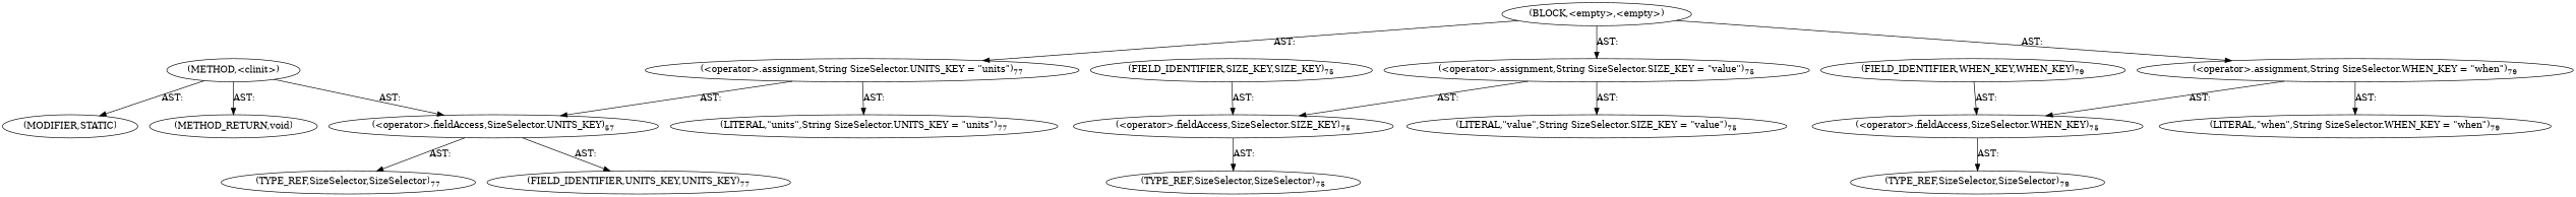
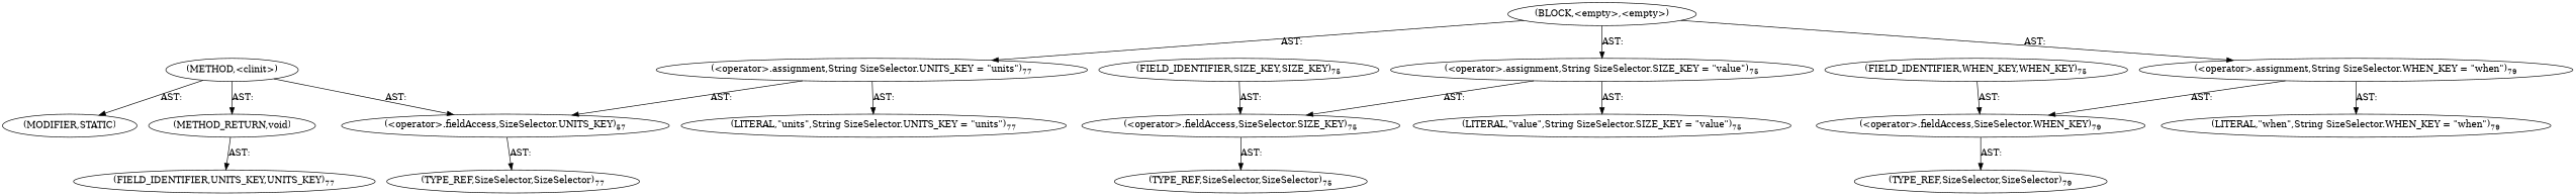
  digraph {
    n1 [label=<(METHOD,&lt;clinit&gt;)>]
    n2 [label=<(MODIFIER,STATIC)>]
    n3 [label=<(METHOD_RETURN,void)>]
    n4 [label=<(&lt;operator&gt;.fieldAccess,SizeSelector.UNITS_KEY)<SUB>57</SUB>>]
    n5 [label=<(BLOCK,&lt;empty&gt;,&lt;empty&gt;)>]
    n6 [label=<(&lt;operator&gt;.assignment,String SizeSelector.SIZE_KEY = &quot;value&quot;)<SUB>75</SUB>>]
    n7 [label=<(&lt;operator&gt;.assignment,String SizeSelector.UNITS_KEY = &quot;units&quot;)<SUB>77</SUB>>]
    n8 [label=<(&lt;operator&gt;.assignment,String SizeSelector.WHEN_KEY = &quot;when&quot;)<SUB>79</SUB>>]
    n9 [label=<(&lt;operator&gt;.fieldAccess,SizeSelector.SIZE_KEY)<SUB>75</SUB>>]
    n10 [label=<(LITERAL,&quot;value&quot;,String SizeSelector.SIZE_KEY = &quot;value&quot;)<SUB>75</SUB>>]
    n11 [label=<(LITERAL,&quot;units&quot;,String SizeSelector.UNITS_KEY = &quot;units&quot;)<SUB>77</SUB>>]
-   n12 [label=<(&lt;operator&gt;.fieldAccess,SizeSelector.WHEN_KEY)<SUB>75</SUB>>]
+   n12 [label=<(&lt;operator&gt;.fieldAccess,SizeSelector.WHEN_KEY)<SUB>79</SUB>>]
    n13 [label=<(LITERAL,&quot;when&quot;,String SizeSelector.WHEN_KEY = &quot;when&quot;)<SUB>79</SUB>>]
    n14 [label=<(TYPE_REF,SizeSelector,SizeSelector)<SUB>75</SUB>>]
    n15 [label=<(FIELD_IDENTIFIER,SIZE_KEY,SIZE_KEY)<SUB>75</SUB>>]
    n16 [label=<(TYPE_REF,SizeSelector,SizeSelector)<SUB>77</SUB>>]
    n17 [label=<(FIELD_IDENTIFIER,UNITS_KEY,UNITS_KEY)<SUB>77</SUB>>]
    n18 [label=<(TYPE_REF,SizeSelector,SizeSelector)<SUB>79</SUB>>]
-   n19 [label=<(FIELD_IDENTIFIER,WHEN_KEY,WHEN_KEY)<SUB>79</SUB>>]
+   n19 [label=<(FIELD_IDENTIFIER,WHEN_KEY,WHEN_KEY)<SUB>75</SUB>>]
    n1 -> n2 [label="AST: "]
    n1 -> n3 [label="AST: "]
    n1 -> n4 [label="AST: "]
    n4 -> n16 [label="AST: "]
-   n4 -> n17 [label="AST: "]
+   n3 -> n17 [label="AST: "]
    n5 -> n6 [label="AST: "]
    n5 -> n7 [label="AST: "]
    n5 -> n8 [label="AST: "]
    n6 -> n9 [label="AST: "]
    n6 -> n10 [label="AST: "]
    n7 -> n4 [label="AST: "]
    n7 -> n11 [label="AST: "]
    n8 -> n12 [label="AST: "]
    n8 -> n13 [label="AST: "]
    n9 -> n14 [label="AST: "]
    n12 -> n18 [label="AST: "]
    n15 -> n9 [label="AST: "]
    n19 -> n12 [label="AST: "]
  }
